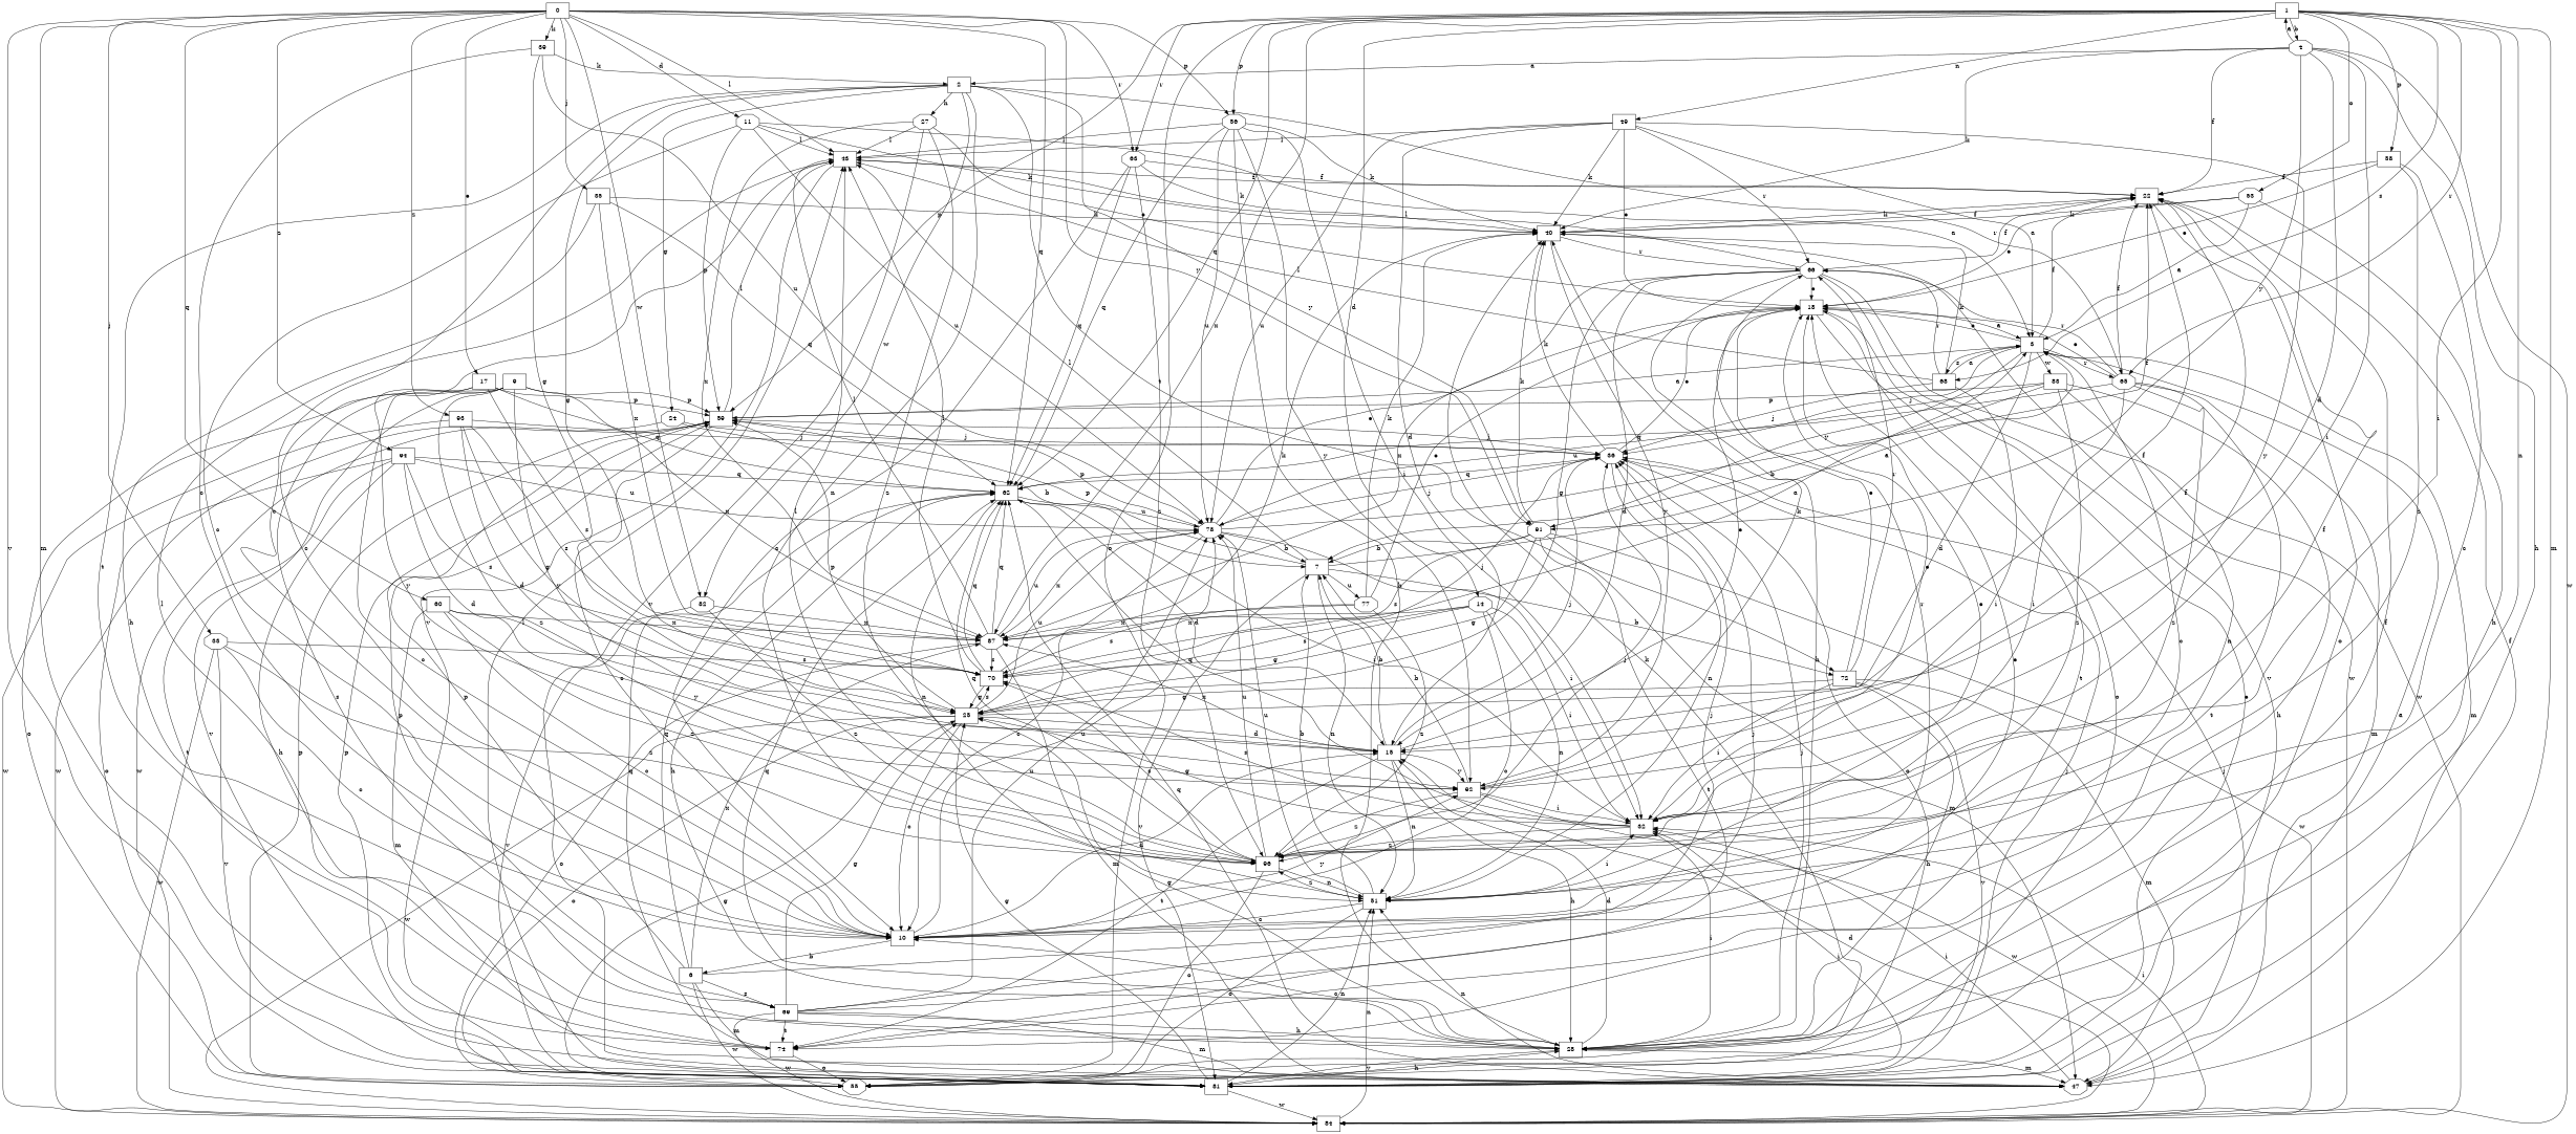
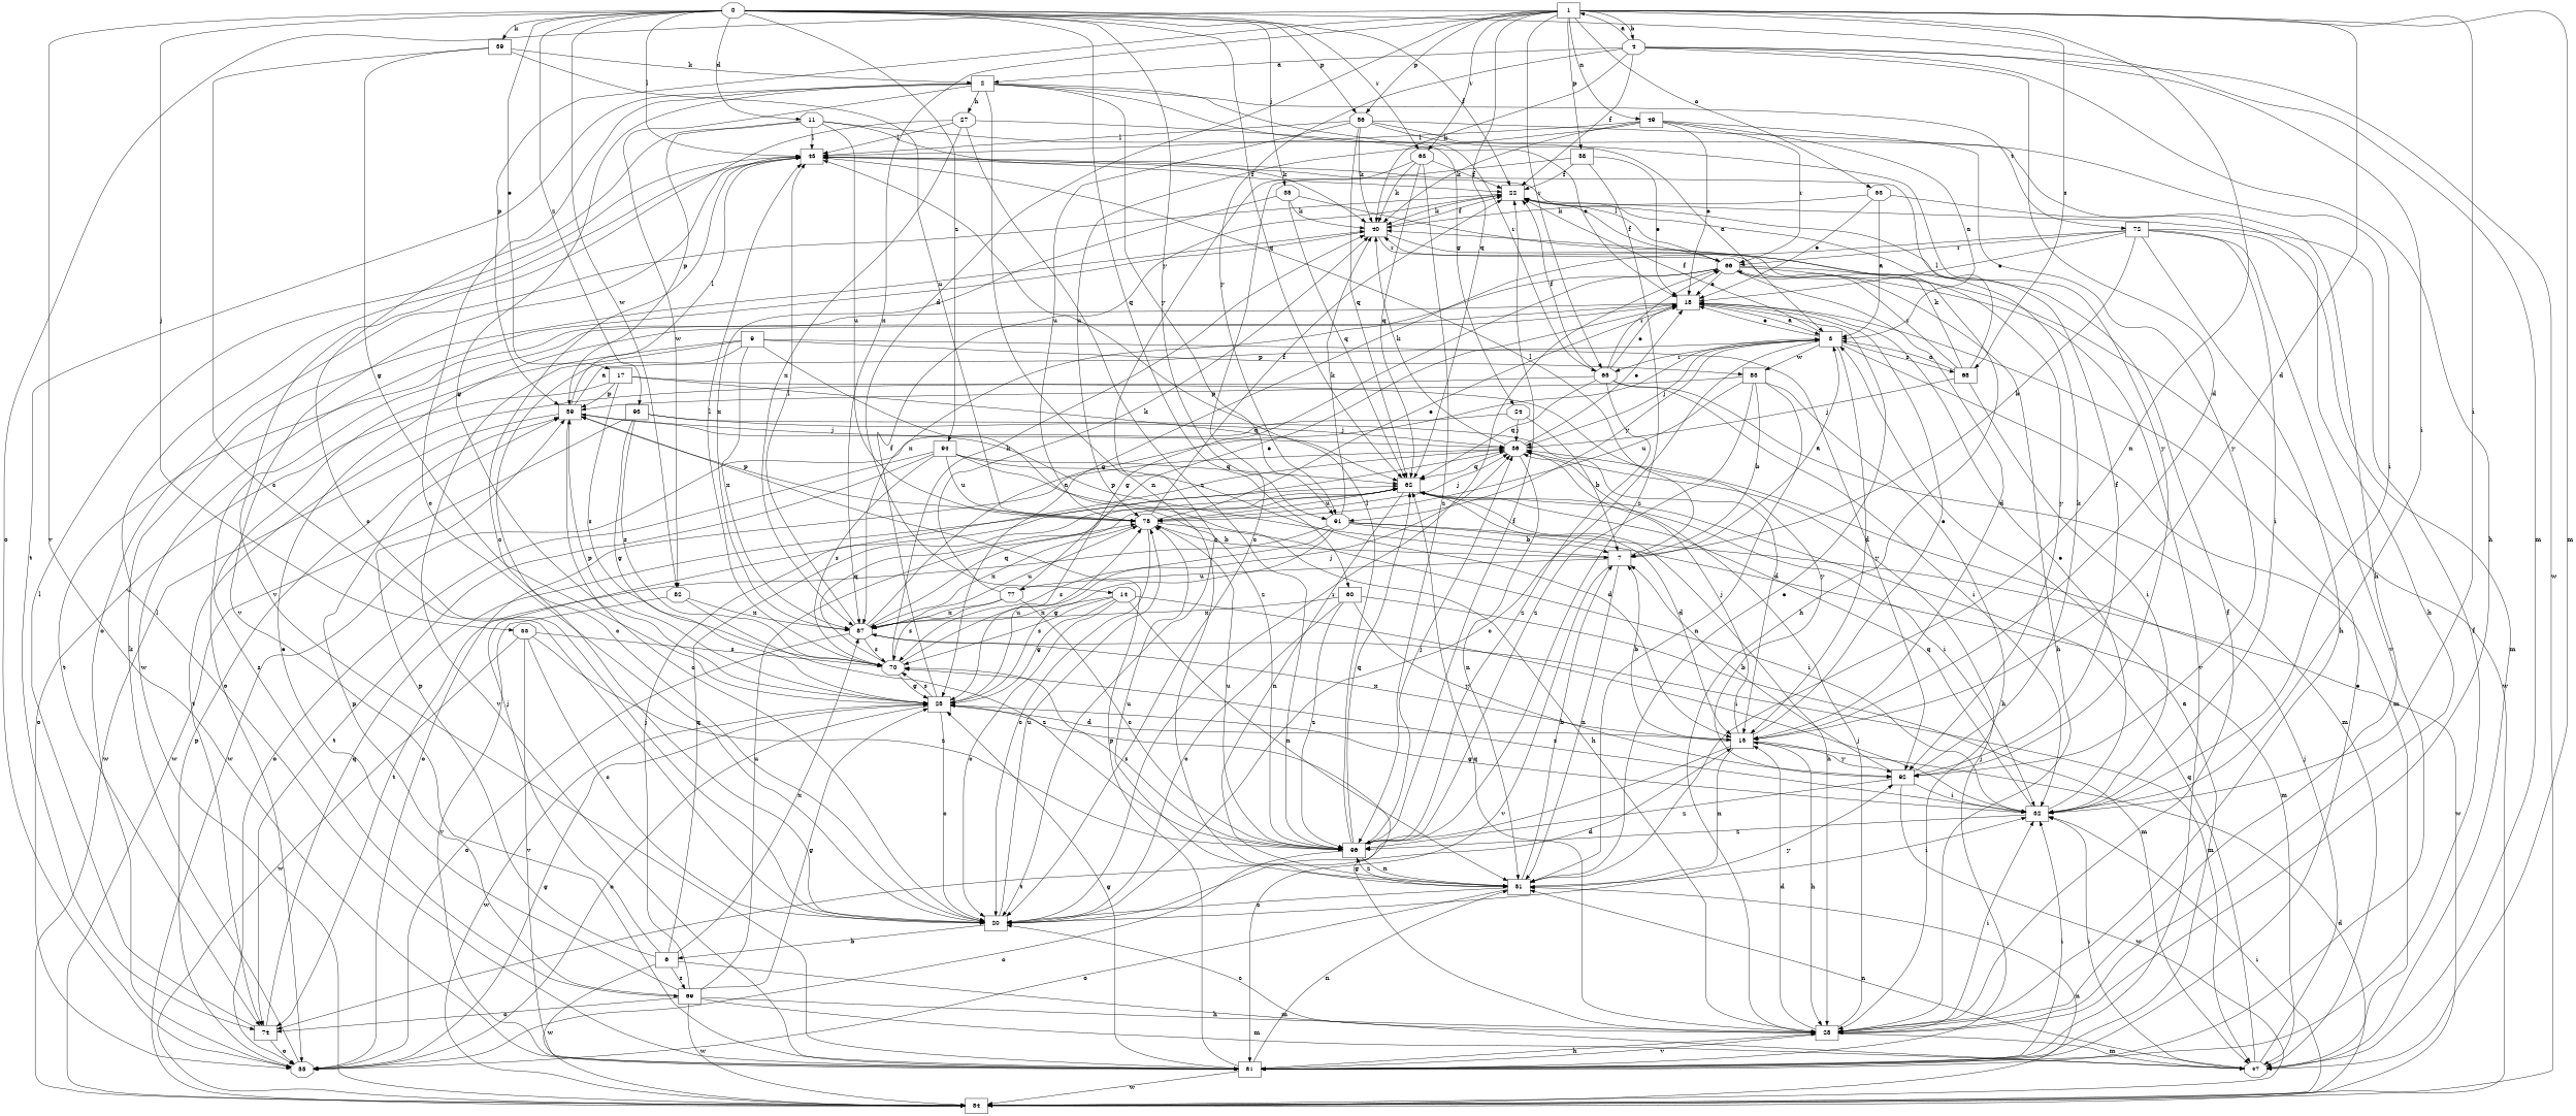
  strict digraph {
    node [shape=box]
-   0
+   0 [shape=octagon]
    11 [shape=octagon]
    17
    22
    33 [shape=octagon]
-   35
+   35 [shape=octagon]
    39
    43
    47 [shape=octagon]
    56 [shape=octagon]
    60
    62
    63 [shape=octagon]
    81
    82 [shape=octagon]
    91 [shape=octagon]
    93
    94
    9
    59
    87 [shape=octagon]
-   10
+   10 [label=20]
    69
    92
    96
    3
    40
    78 [shape=octagon]
    55 [shape=octagon]
-   70
+   70 [shape=octagon]
    84
    28
    2
    25
    32
    51
    36 [shape=octagon]
    15
    18
    74
    7
    1
    4 [shape=octagon]
    14 [shape=octagon]
    49
    53 [shape=octagon]
    58
    65 [shape=octagon]
    68
    66 [shape=octagon]
    24 [shape=octagon]
    27 [shape=octagon]
    72
    6
    83
    77 [shape=octagon]
    0 -> 11 [label=d]
    0 -> 17 [label=e]
+   0 -> 22 [label=f]
    0 -> 33 [label=j]
    0 -> 35 [label=j]
    0 -> 39 [label=k]
    0 -> 43 [label=l]
    0 -> 47 [label=m]
    0 -> 56 [label=p]
    0 -> 60 [label=q]
    0 -> 62 [label=q]
    0 -> 63 [label=r]
    0 -> 81 [label=v]
    0 -> 82 [label=w]
    0 -> 91 [label=y]
    0 -> 93 [label=z]
    0 -> 94 [label=z]
    11 -> 43 [label=l]
    11 -> 59 [label=p]
    11 -> 10 [label=c]
    11 -> 3 [label=a]
    11 -> 40 [label=k]
    11 -> 78 [label=u]
    17 -> 62 [label=q]
    17 -> 59 [label=p]
    17 -> 92 [label=y]
    17 -> 55 [label=o]
    17 -> 70 [label=s]
    22 -> 40 [label=k]
    22 -> 55 [label=o]
    33 -> 81 [label=v]
    33 -> 10 [label=c]
    33 -> 96 [label=z]
    33 -> 70 [label=s]
    33 -> 84 [label=w]
    35 -> 62 [label=q]
    35 -> 87 [label=x]
    35 -> 40 [label=k]
    35 -> 28 [label=h]
    39 -> 10 [label=c]
    39 -> 78 [label=u]
    39 -> 2 [label=k]
    39 -> 25 [label=g]
    43 -> 22 [label=f]
    43 -> 81 [label=v]
    43 -> 10 [label=c]
    47 -> 62 [label=q]
    47 -> 32 [label=i]
    47 -> 51 [label=n]
    47 -> 36 [label=j]
    56 -> 43 [label=l]
    56 -> 62 [label=q]
    56 -> 92 [label=y]
    56 -> 40 [label=k]
    56 -> 78 [label=u]
    56 -> 28 [label=h]
    56 -> 32 [label=i]
    60 -> 47 [label=m]
    60 -> 87 [label=x]
    60 -> 10 [label=c]
    60 -> 92 [label=y]
    60 -> 96 [label=z]
    62 -> 78 [label=u]
    62 -> 28 [label=h]
    62 -> 32 [label=i]
    62 -> 51 [label=n]
    62 -> 15 [label=d]
    63 -> 22 [label=f]
    63 -> 62 [label=q]
    63 -> 10 [label=c]
    63 -> 96 [label=z]
    63 -> 40 [label=k]
    81 -> 22 [label=f]
    81 -> 43 [label=l]
    81 -> 59 [label=p]
    81 -> 3 [label=a]
    81 -> 84 [label=w]
    81 -> 28 [label=h]
    81 -> 25 [label=g]
    81 -> 32 [label=i]
    81 -> 51 [label=n]
    81 -> 36 [label=j]
    81 -> 18 [label=e]
    82 -> 81 [label=v]
    82 -> 87 [label=x]
    82 -> 96 [label=z]
    91 -> 47 [label=m]
    91 -> 40 [label=k]
    91 -> 70 [label=s]
    91 -> 84 [label=w]
    91 -> 25 [label=g]
    91 -> 74 [label=t]
    91 -> 7 [label=b]
    93 -> 70 [label=s]
    93 -> 84 [label=w]
    93 -> 25 [label=g]
    93 -> 36 [label=j]
    93 -> 15 [label=d]
    94 -> 62 [label=q]
    94 -> 78 [label=u]
    94 -> 55 [label=o]
    94 -> 70 [label=s]
    94 -> 28 [label=h]
    94 -> 15 [label=d]
    94 -> 74 [label=t]
    9 -> 81 [label=v]
-   9 -> 59 [label=p]
+   9 -> 83 [label=p]
    9 -> 87 [label=x]
    9 -> 10 [label=c]
    9 -> 69 [label=s]
    9 -> 92 [label=y]
    9 -> 96 [label=z]
    59 -> 43 [label=l]
    59 -> 10 [label=c]
    59 -> 3 [label=a]
    59 -> 84 [label=w]
    59 -> 36 [label=j]
    87 -> 43 [label=l]
    87 -> 47 [label=m]
    87 -> 62 [label=q]
    87 -> 3 [label=a]
    87 -> 78 [label=u]
    87 -> 55 [label=o]
    87 -> 70 [label=s]
    10 -> 92 [label=y]
    10 -> 78 [label=u]
    10 -> 15 [label=d]
    10 -> 66 [label=r]
    10 -> 6 [label=b]
    69 -> 47 [label=m]
    69 -> 59 [label=p]
    69 -> 78 [label=u]
    69 -> 84 [label=w]
    69 -> 28 [label=h]
    69 -> 25 [label=g]
    69 -> 36 [label=j]
    69 -> 18 [label=e]
-   69 -> 74 [label=t]
+   69 -> 74 [label=o]
    92 -> 22 [label=f]
    92 -> 96 [label=z]
    92 -> 40 [label=k]
    92 -> 84 [label=w]
    92 -> 32 [label=i]
    92 -> 7 [label=b]
    96 -> 22 [label=f]
    96 -> 43 [label=l]
    96 -> 62 [label=q]
    96 -> 78 [label=u]
    96 -> 55 [label=o]
    96 -> 70 [label=s]
    96 -> 51 [label=n]
    96 -> 36 [label=j]
    3 -> 22 [label=f]
    3 -> 47 [label=m]
    3 -> 91 [label=y]
    3 -> 10 [label=c]
    3 -> 36 [label=j]
    3 -> 15 [label=d]
    3 -> 18 [label=e]
    3 -> 65 [label=r]
    3 -> 68 [label=s]
    3 -> 83 [label=w]
    40 -> 22 [label=f]
    40 -> 92 [label=y]
    40 -> 84 [label=w]
    40 -> 66 [label=r]
    78 -> 22 [label=f]
    78 -> 59 [label=p]
    78 -> 87 [label=x]
    78 -> 10 [label=c]
    78 -> 32 [label=i]
    78 -> 36 [label=j]
    78 -> 18 [label=e]
    78 -> 7 [label=b]
    55 -> 59 [label=p]
    55 -> 40 [label=k]
    55 -> 25 [label=g]
    70 -> 43 [label=l]
    70 -> 62 [label=q]
    70 -> 40 [label=k]
    70 -> 25 [label=g]
    70 -> 36 [label=j]
    84 -> 32 [label=i]
    84 -> 51 [label=n]
    84 -> 15 [label=d]
    28 -> 22 [label=f]
    28 -> 47 [label=m]
    28 -> 62 [label=q]
    28 -> 81 [label=v]
    28 -> 10 [label=c]
    28 -> 25 [label=g]
    28 -> 32 [label=i]
    28 -> 36 [label=j]
    28 -> 15 [label=d]
    2 -> 82 [label=w]
    2 -> 91 [label=y]
    2 -> 10 [label=c]
    2 -> 25 [label=g]
    2 -> 51 [label=n]
    2 -> 74 [label=t]
    2 -> 65 [label=r]
    2 -> 24 [label=g]
    2 -> 27 [label=h]
    2 -> 72 [label=t]
    25 -> 22 [label=f]
    25 -> 59 [label=p]
    25 -> 10 [label=c]
    25 -> 78 [label=u]
    25 -> 55 [label=o]
    25 -> 70 [label=s]
    25 -> 84 [label=w]
    25 -> 15 [label=d]
    32 -> 62 [label=q]
    32 -> 96 [label=z]
    32 -> 70 [label=s]
    32 -> 25 [label=g]
    32 -> 18 [label=e]
    51 -> 10 [label=c]
    51 -> 96 [label=z]
    51 -> 78 [label=u]
    51 -> 55 [label=o]
    51 -> 32 [label=i]
    51 -> 18 [label=e]
    51 -> 7 [label=b]
    36 -> 62 [label=q]
    36 -> 40 [label=k]
    36 -> 55 [label=o]
    36 -> 51 [label=n]
    36 -> 18 [label=e]
    15 -> 87 [label=x]
    15 -> 92 [label=y]
    15 -> 28 [label=h]
    15 -> 51 [label=n]
    15 -> 36 [label=j]
    15 -> 18 [label=e]
    15 -> 74 [label=t]
    15 -> 7 [label=b]
    18 -> 3 [label=a]
    18 -> 55 [label=o]
    18 -> 74 [label=t]
    74 -> 43 [label=l]
    74 -> 62 [label=q]
    74 -> 55 [label=o]
    7 -> 43 [label=l]
    7 -> 81 [label=v]
    7 -> 59 [label=p]
    7 -> 3 [label=a]
    7 -> 51 [label=n]
    7 -> 77 [label=u]
    1 -> 47 [label=m]
    1 -> 56 [label=p]
    1 -> 62 [label=q]
    1 -> 63 [label=r]
    1 -> 59 [label=p]
    1 -> 87 [label=x]
    1 -> 55 [label=o]
    1 -> 32 [label=i]
    1 -> 51 [label=n]
-   49 -> 15 [label=d]
+   1 -> 15 [label=d]
    1 -> 4 [label=b]
    1 -> 14 [label=d]
    1 -> 49 [label=n]
    1 -> 53 [label=o]
    1 -> 58 [label=p]
    1 -> 65 [label=r]
    1 -> 68 [label=s]
    4 -> 22 [label=f]
    4 -> 91 [label=y]
    4 -> 40 [label=k]
    4 -> 84 [label=w]
    4 -> 28 [label=h]
    4 -> 2 [label=a]
    4 -> 32 [label=i]
    4 -> 15 [label=d]
    4 -> 1 [label=a]
    14 -> 87 [label=x]
    14 -> 10 [label=c]
    14 -> 70 [label=s]
    14 -> 25 [label=g]
    14 -> 32 [label=i]
    14 -> 51 [label=n]
    49 -> 43 [label=l]
    49 -> 92 [label=y]
    49 -> 3 [label=a]
    49 -> 40 [label=k]
    49 -> 78 [label=u]
    49 -> 18 [label=e]
    49 -> 66 [label=r]
    53 -> 3 [label=a]
    53 -> 40 [label=k]
    53 -> 28 [label=h]
    53 -> 18 [label=e]
    58 -> 22 [label=f]
    58 -> 10 [label=c]
    58 -> 96 [label=z]
    58 -> 18 [label=e]
    65 -> 22 [label=f]
    65 -> 47 [label=m]
    65 -> 62 [label=q]
    65 -> 96 [label=z]
    65 -> 32 [label=i]
    65 -> 18 [label=e]
    65 -> 74 [label=t]
    65 -> 66 [label=r]
    68 -> 43 [label=l]
    68 -> 3 [label=a]
    68 -> 40 [label=k]
    68 -> 32 [label=i]
    68 -> 36 [label=j]
    68 -> 66 [label=r]
    66 -> 22 [label=f]
    66 -> 43 [label=l]
    66 -> 81 [label=v]
    66 -> 87 [label=x]
    66 -> 84 [label=w]
    66 -> 28 [label=h]
    66 -> 25 [label=g]
    66 -> 15 [label=d]
    66 -> 18 [label=e]
    24 -> 84 [label=w]
    24 -> 36 [label=j]
    24 -> 7 [label=b]
    27 -> 43 [label=l]
    27 -> 81 [label=v]
    27 -> 87 [label=x]
    27 -> 96 [label=z]
    27 -> 18 [label=e]
    72 -> 47 [label=m]
    72 -> 81 [label=v]
    72 -> 28 [label=h]
    72 -> 25 [label=g]
    72 -> 32 [label=i]
    72 -> 18 [label=e]
-   7 -> 72 [label=b]
+   72 -> 7 [label=b]
    72 -> 66 [label=r]
    6 -> 47 [label=m]
    6 -> 62 [label=q]
    6 -> 59 [label=p]
    6 -> 87 [label=x]
    6 -> 69 [label=s]
    6 -> 84 [label=w]
    6 -> 36 [label=j]
    83 -> 59 [label=p]
    83 -> 96 [label=z]
    83 -> 78 [label=u]
    83 -> 28 [label=h]
    83 -> 51 [label=n]
    83 -> 7 [label=b]
    77 -> 87 [label=x]
-   77 -> 96 [label=z]
+   77 -> 96 [label=c]
    77 -> 40 [label=k]
    77 -> 70 [label=s]
    77 -> 18 [label=e]
  }
